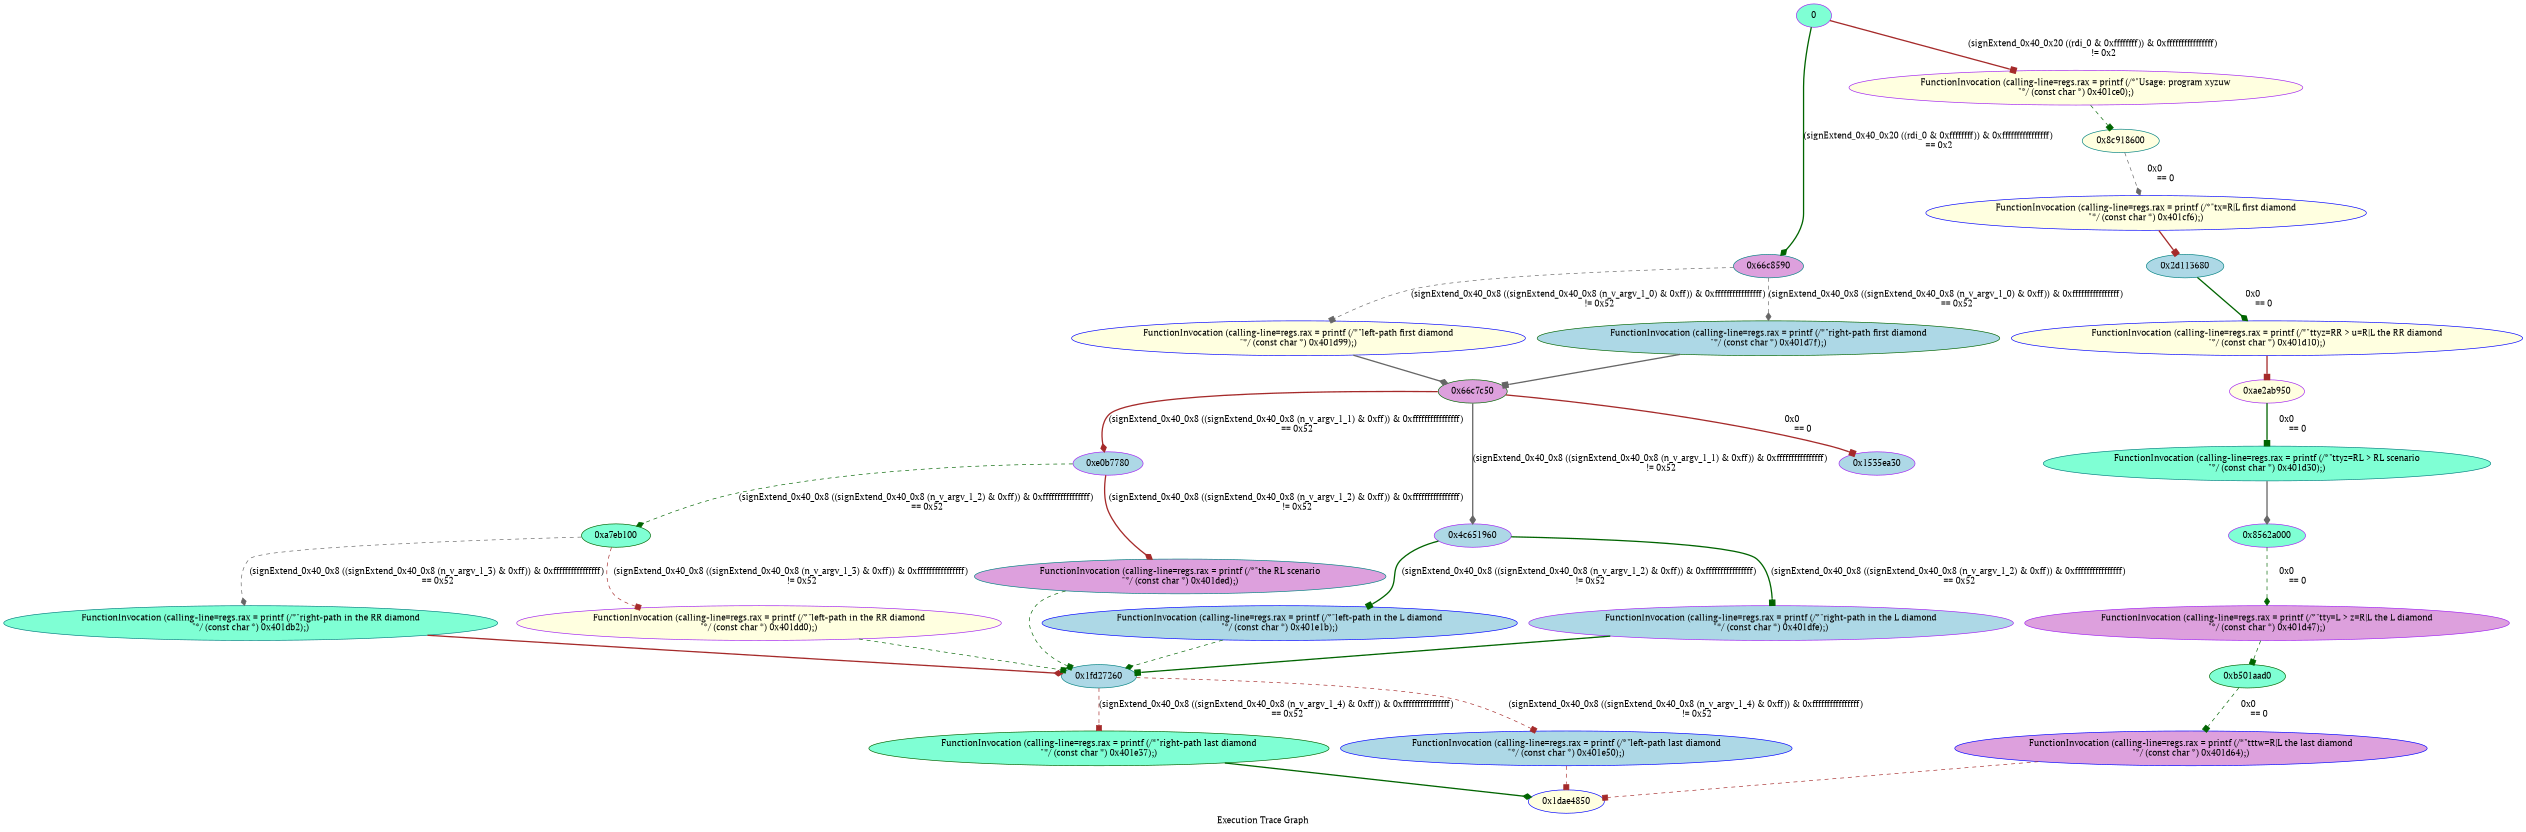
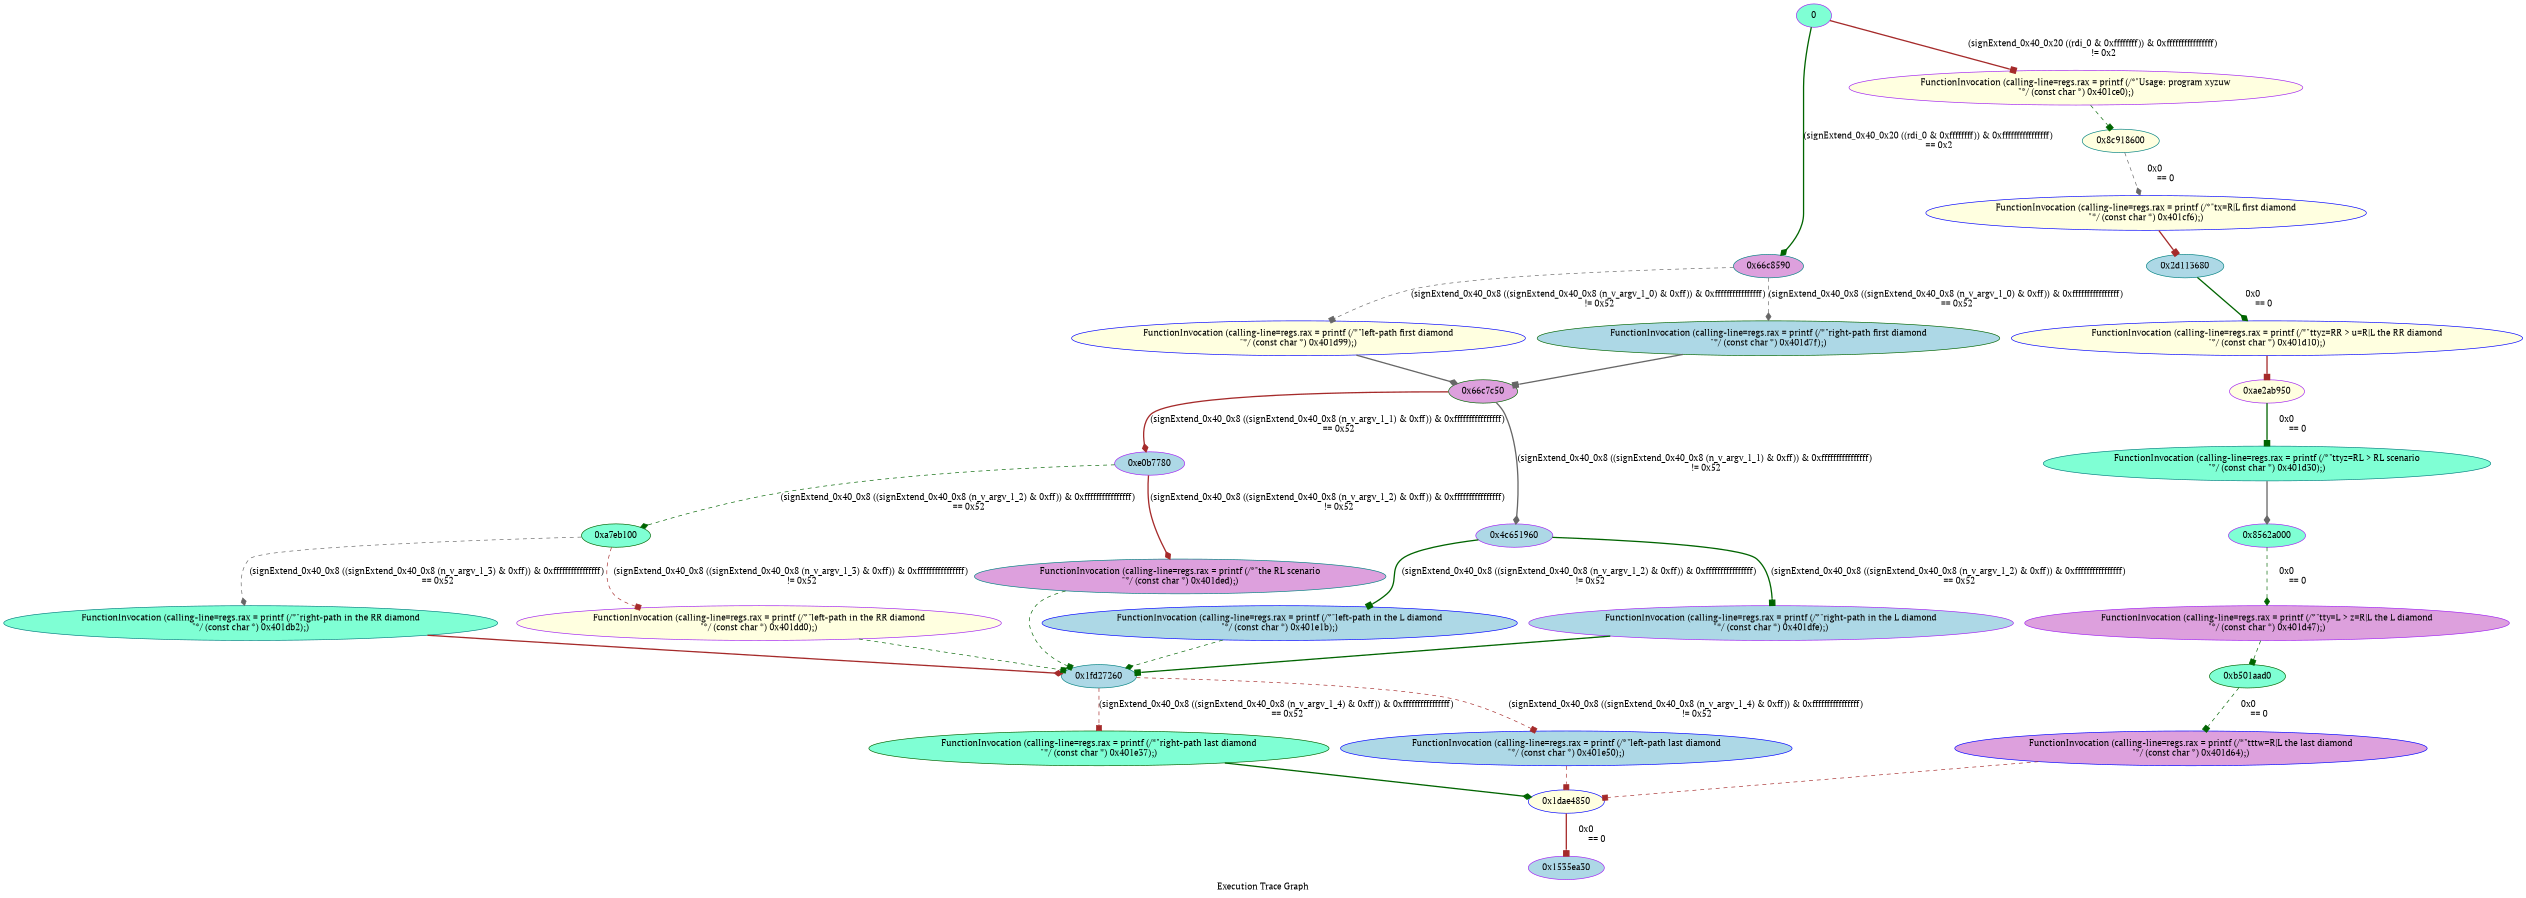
  digraph {
    fontname="PT Serif"
    label="Execution Trace Graph"
    node [color=purple fillcolor=lightblue fontname="PT Serif" style=filled]
    edge [arrowhead=box color=darkgreen fontname="PT Serif" style=bold]
    n1 [fillcolor=aquamarine label=0]
    n2 [color=teal fillcolor=plum label="0x66c8590"]
    n3 [fillcolor=lightyellow label="FunctionInvocation (calling-line=regs.rax = printf (/*\"Usage: program xyzuw\n\"*/ (const char *) 0x401ce0);)"]
    n4 [color=blue fillcolor=lightyellow label="FunctionInvocation (calling-line=regs.rax = printf (/*\"left-path first diamond\n\"*/ (const char *) 0x401d99);)"]
    n5 [color=darkgreen label="FunctionInvocation (calling-line=regs.rax = printf (/*\"right-path first diamond\n\"*/ (const char *) 0x401d7f);)"]
    n6 [color=teal fillcolor=lightyellow label="0x8c918600"]
    n7 [color=darkgreen fillcolor=plum label="0x66c7c50"]
    n8 [label="0xe0b7780"]
    n9 [label="0x4c651960"]
    n10 [color=darkgreen fillcolor=aquamarine label="0xa7eb100"]
    n11 [color=teal fillcolor=plum label="FunctionInvocation (calling-line=regs.rax = printf (/*\"the RL scenario\n\"*/ (const char *) 0x401ded);)"]
    n12 [color=blue label="FunctionInvocation (calling-line=regs.rax = printf (/*\"left-path in the L diamond\n\"*/ (const char *) 0x401e1b);)"]
    n13 [label="FunctionInvocation (calling-line=regs.rax = printf (/*\"right-path in the L diamond\n\"*/ (const char *) 0x401dfe);)"]
    n14 [color=darkgreen fillcolor=aquamarine label="FunctionInvocation (calling-line=regs.rax = printf (/*\"right-path last diamond\n\"*/ (const char *) 0x401e37);)"]
    n15 [color=blue fillcolor=lightyellow label="0x1dae4850"]
    n16 [label="0x1535ea30"]
    n17 [color=teal fillcolor=aquamarine label="FunctionInvocation (calling-line=regs.rax = printf (/*\"right-path in the RR diamond\n\"*/ (const char *) 0x401db2);)"]
    n18 [fillcolor=lightyellow label="FunctionInvocation (calling-line=regs.rax = printf (/*\"left-path in the RR diamond\n\"*/ (const char *) 0x401dd0);)"]
    n19 [color=teal label="0x1fd27260"]
    n20 [color=blue label="FunctionInvocation (calling-line=regs.rax = printf (/*\"left-path last diamond\n\"*/ (const char *) 0x401e50);)"]
    n21 [color=teal label="0x2d113680"]
    n22 [color=blue fillcolor=lightyellow label="FunctionInvocation (calling-line=regs.rax = printf (/*\"\t\tyz=RR > u=R|L the RR diamond\n\"*/ (const char *) 0x401d10);)"]
    n23 [fillcolor=lightyellow label="0xae2ab950"]
    n24 [color=blue fillcolor=lightyellow label="FunctionInvocation (calling-line=regs.rax = printf (/*\"\tx=R|L first diamond\n\"*/ (const char *) 0x401cf6);)"]
    n25 [color=teal fillcolor=aquamarine label="FunctionInvocation (calling-line=regs.rax = printf (/*\"\t\tyz=RL > RL scenario\n\"*/ (const char *) 0x401d30);)"]
    n26 [fillcolor=aquamarine label="0x8562a000"]
    n27 [fillcolor=plum label="FunctionInvocation (calling-line=regs.rax = printf (/*\"\t\ty=L > z=R|L the L diamond\n\"*/ (const char *) 0x401d47);)"]
    n28 [color=darkgreen fillcolor=aquamarine label="0xb501aad0"]
    n29 [color=blue fillcolor=plum label="FunctionInvocation (calling-line=regs.rax = printf (/*\"\t\t\tw=R|L the last diamond\n\"*/ (const char *) 0x401d64);)"]
    n1 -> n2 [arrowhead=diamond label="(signExtend_0x40_0x20 ((rdi_0 & 0xffffffff)) & 0xffffffffffffffff)\n	 == 0x2"]
    n1 -> n3 [color=brown label="(signExtend_0x40_0x20 ((rdi_0 & 0xffffffff)) & 0xffffffffffffffff)\n	 != 0x2"]
    n2 -> n4 [color=gray40 label="(signExtend_0x40_0x8 ((signExtend_0x40_0x8 (n_v_argv_1_0) & 0xff)) & 0xffffffffffffffff)\n	 != 0x52" style=dashed]
    n2 -> n5 [arrowhead=diamond color=gray40 label="(signExtend_0x40_0x8 ((signExtend_0x40_0x8 (n_v_argv_1_0) & 0xff)) & 0xffffffffffffffff)\n	 == 0x52" style=dashed]
    n3 -> n6 [style=dashed]
    n4 -> n7 [arrowhead=diamond color=gray40]
    n5 -> n7 [color=gray40]
    n6 -> n24 [arrowhead=diamond color=gray40 label="0x0\n	 == 0" style=dashed]
    n7 -> n8 [arrowhead=diamond color=brown label="(signExtend_0x40_0x8 ((signExtend_0x40_0x8 (n_v_argv_1_1) & 0xff)) & 0xffffffffffffffff)\n	 == 0x52"]
    n7 -> n9 [arrowhead=diamond color=gray40 label="(signExtend_0x40_0x8 ((signExtend_0x40_0x8 (n_v_argv_1_1) & 0xff)) & 0xffffffffffffffff)\n	 != 0x52"]
    n8 -> n10 [arrowhead=diamond label="(signExtend_0x40_0x8 ((signExtend_0x40_0x8 (n_v_argv_1_2) & 0xff)) & 0xffffffffffffffff)\n	 == 0x52" style=dashed]
    n8 -> n11 [arrowhead=diamond color=brown label="(signExtend_0x40_0x8 ((signExtend_0x40_0x8 (n_v_argv_1_2) & 0xff)) & 0xffffffffffffffff)\n	 != 0x52"]
    n9 -> n12 [label="(signExtend_0x40_0x8 ((signExtend_0x40_0x8 (n_v_argv_1_2) & 0xff)) & 0xffffffffffffffff)\n	 != 0x52"]
    n9 -> n13 [label="(signExtend_0x40_0x8 ((signExtend_0x40_0x8 (n_v_argv_1_2) & 0xff)) & 0xffffffffffffffff)\n	 == 0x52"]
    n10 -> n17 [arrowhead=diamond color=gray40 label="(signExtend_0x40_0x8 ((signExtend_0x40_0x8 (n_v_argv_1_3) & 0xff)) & 0xffffffffffffffff)\n	 == 0x52" style=dashed]
    n10 -> n18 [color=brown label="(signExtend_0x40_0x8 ((signExtend_0x40_0x8 (n_v_argv_1_3) & 0xff)) & 0xffffffffffffffff)\n	 != 0x52" style=dashed]
    n11 -> n19 [style=dashed]
    n12 -> n19 [arrowhead=diamond style=dashed]
    n13 -> n19
    n14 -> n15 [arrowhead=diamond]
-   n7 -> n16 [color=brown label="0x0\n	 == 0"]
+   n15 -> n16 [color=brown label="0x0\n	 == 0"]
    n17 -> n19 [arrowhead=diamond color=brown]
    n18 -> n19 [style=dashed]
    n19 -> n14 [color=brown label="(signExtend_0x40_0x8 ((signExtend_0x40_0x8 (n_v_argv_1_4) & 0xff)) & 0xffffffffffffffff)\n	 == 0x52" style=dashed]
    n19 -> n20 [color=brown label="(signExtend_0x40_0x8 ((signExtend_0x40_0x8 (n_v_argv_1_4) & 0xff)) & 0xffffffffffffffff)\n	 != 0x52" style=dashed]
    n20 -> n15 [color=brown style=dashed]
    n21 -> n22 [arrowhead=diamond label="0x0\n	 == 0"]
    n22 -> n23 [color=brown]
    n23 -> n25 [label="0x0\n	 == 0"]
    n24 -> n21 [color=brown]
    n25 -> n26 [arrowhead=diamond color=gray40]
    n26 -> n27 [arrowhead=diamond label="0x0\n	 == 0" style=dashed]
    n27 -> n28 [style=dashed]
    n28 -> n29 [label="0x0\n	 == 0" style=dashed]
    n29 -> n15 [color=brown style=dashed]
  }
